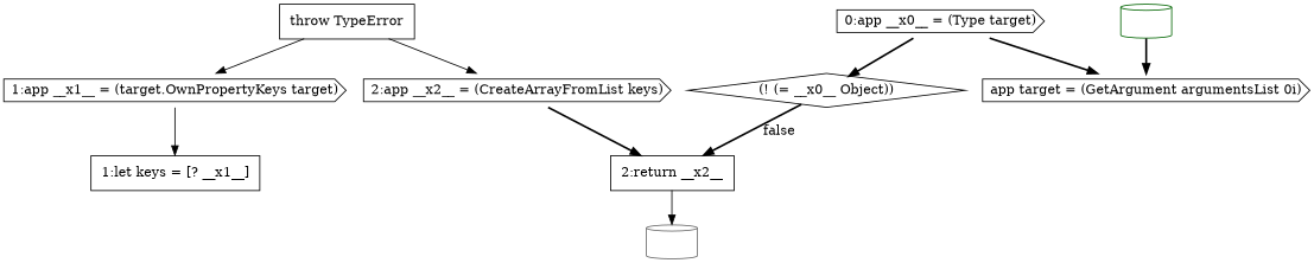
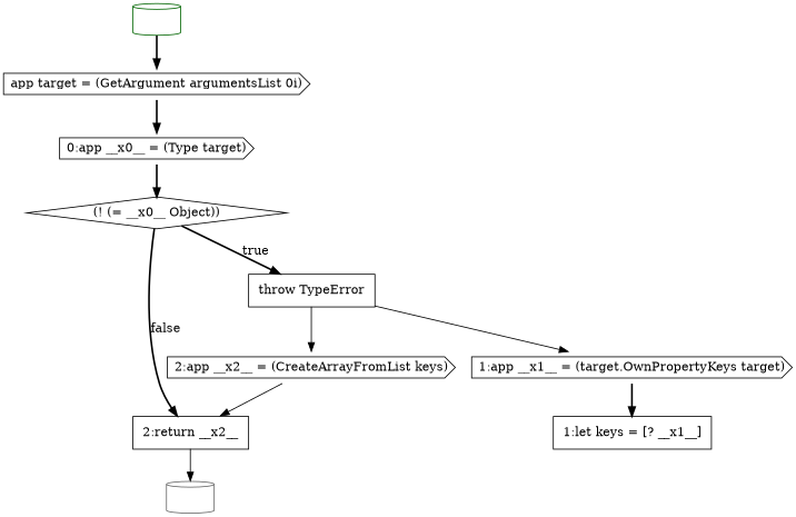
  digraph {
    node [color=black fillcolor=white shape=cds style=filled]
    edge [color=black style=bold]
    n1 [label=<<font color="black">     <table border="0" cellborder="1" cellspacing="0" cellpadding="10">       <tr><td align="left">2:return __x2__</td></tr>     </table>   </font>> margin=0 shape=none]
    n2 [color=gray40 label=" " shape=cylinder]
    n3 [label=<<font color="black">     <table border="0" cellborder="1" cellspacing="0" cellpadding="10">       <tr><td align="left">throw TypeError</td></tr>     </table>   </font>> margin=0 shape=none]
    n4 [label=<<font color="black">1:app __x1__ = (target.OwnPropertyKeys target)</font>>]
    n5 [label=<<font color="black">2:app __x2__ = (CreateArrayFromList keys)</font>>]
    n6 [label=<<font color="black">     <table border="0" cellborder="1" cellspacing="0" cellpadding="10">       <tr><td align="left">1:let keys = [? __x1__]</td></tr>     </table>   </font>> margin=0 shape=none]
    n7 [label=<<font color="black">app target = (GetArgument argumentsList 0i)</font>>]
    n8 [label=<<font color="black">0:app __x0__ = (Type target)</font>>]
    n9 [label=<<font color="black">(! (= __x0__ Object))</font>> shape=diamond]
    n10 [color=darkgreen label=" " shape=cylinder]
    n1 -> n2 [style=solid]
    n3 -> n4 [style=solid]
    n3 -> n5 [style=solid]
-   n4 -> n6 [style=solid]
-   n5 -> n1
-   n8 -> n7
+   n4 -> n6
+   n5 -> n1 [style=solid]
+   n7 -> n8
    n8 -> n9
    n9 -> n1 [label=<<font color="black">false</font>>]
+   n9 -> n3 [label=<<font color="black">true</font>>]
    n10 -> n7
  }
